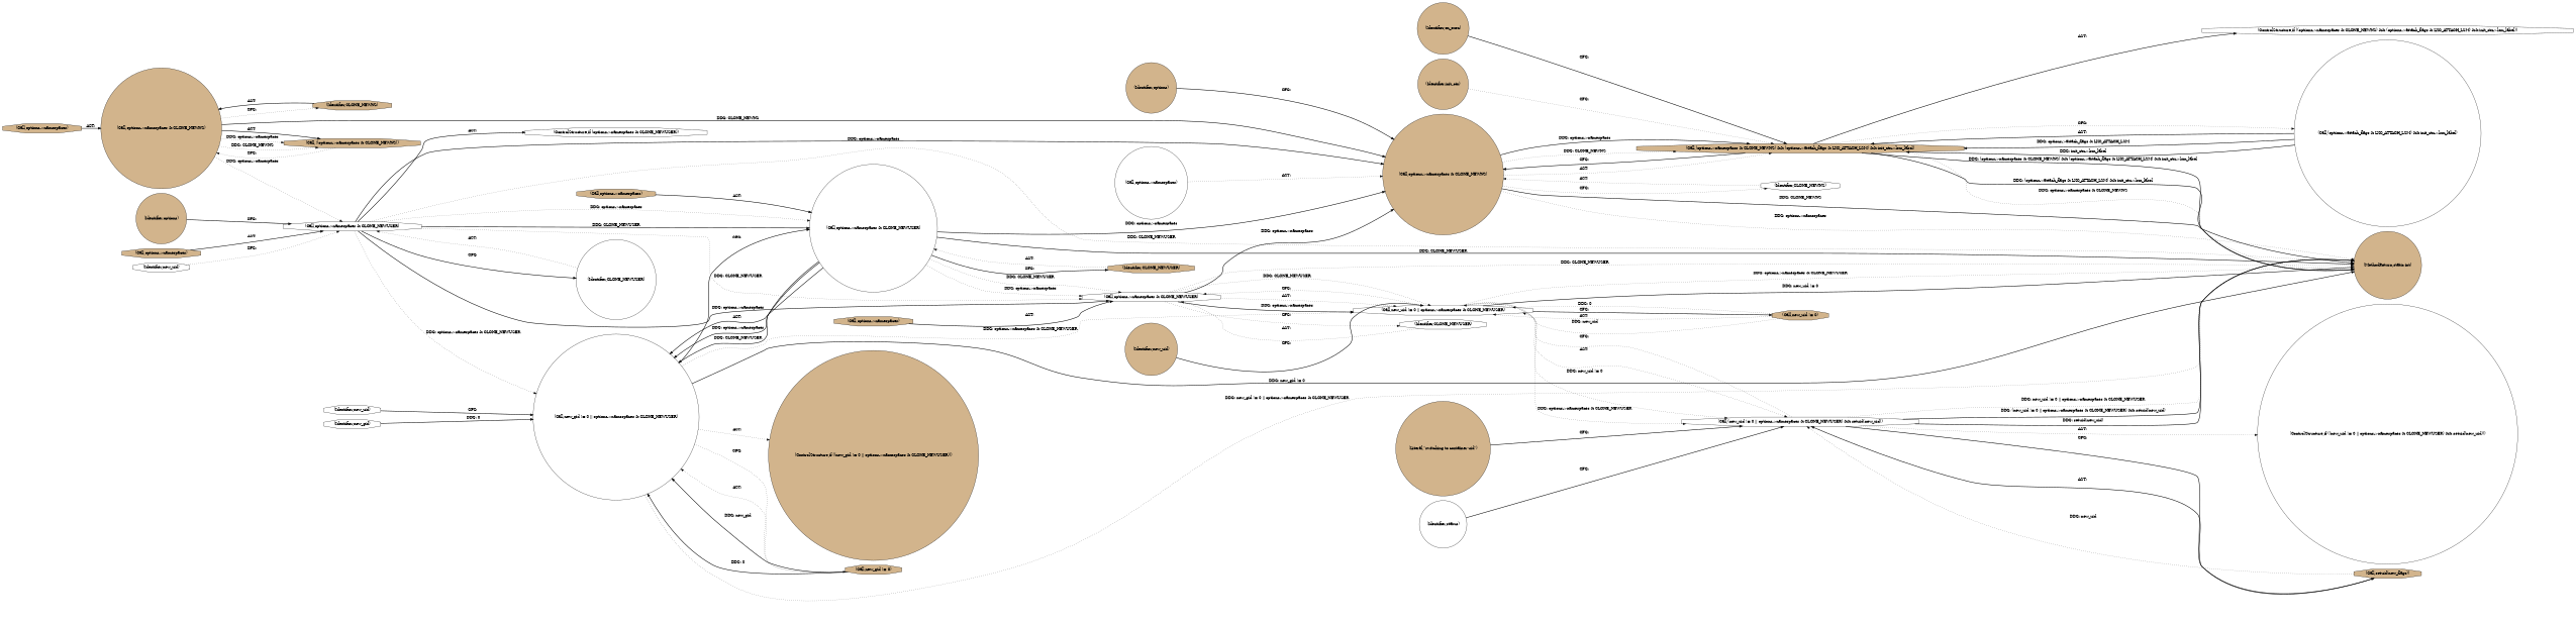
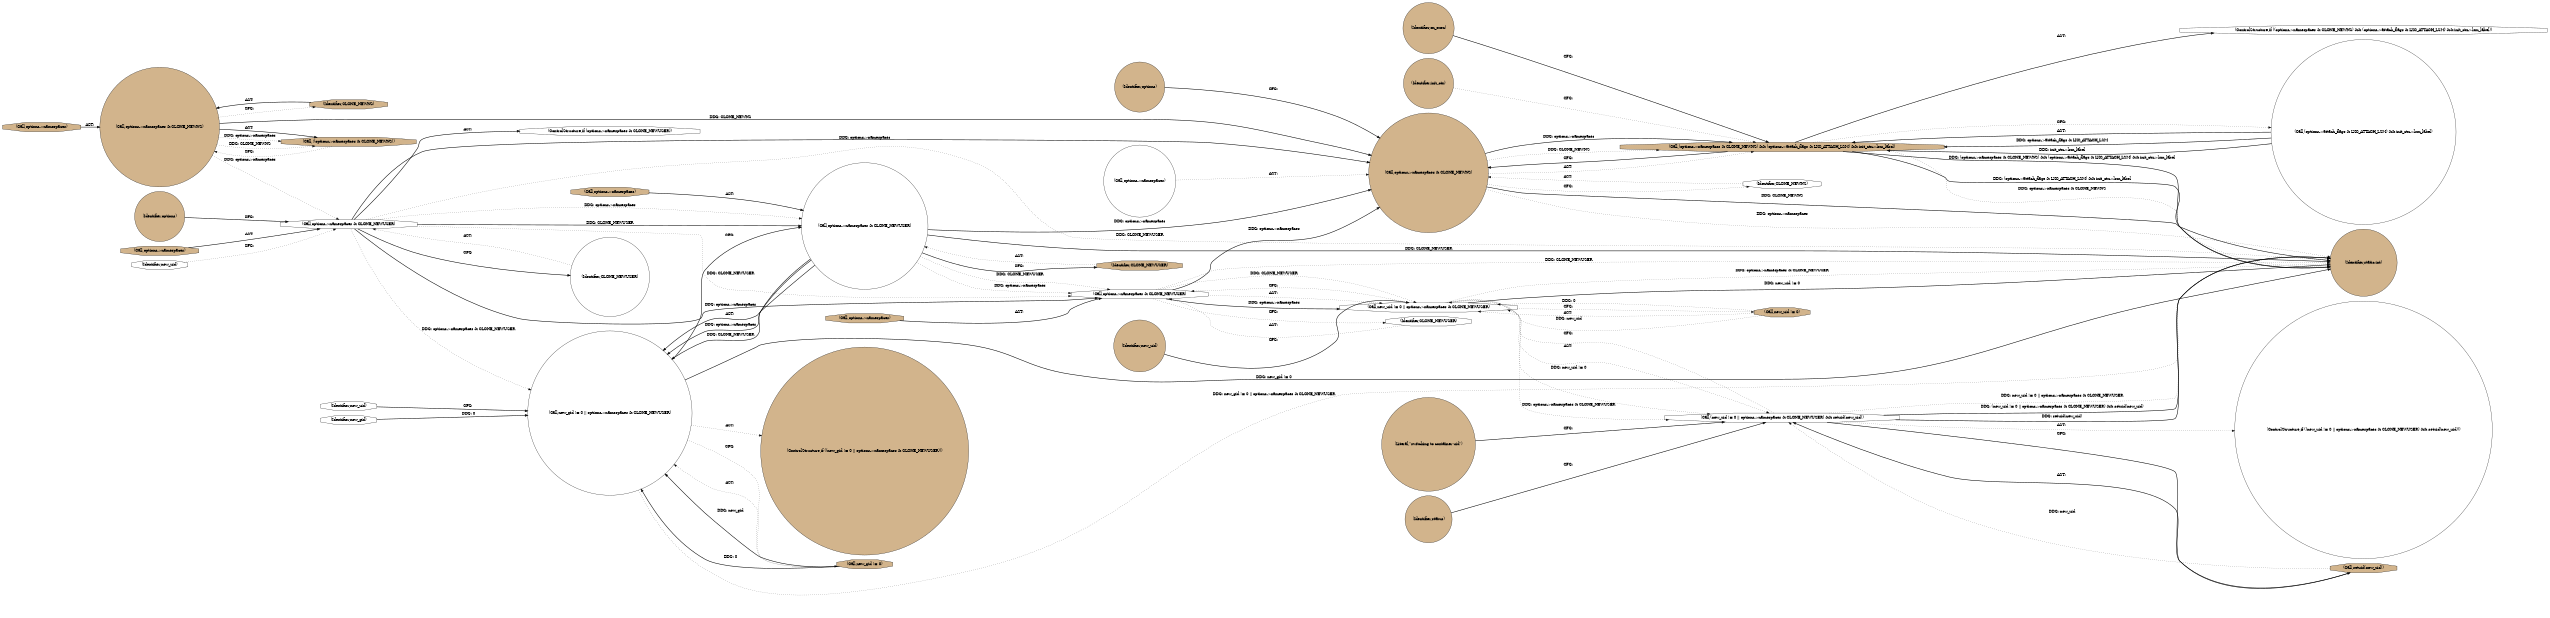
  digraph {
    rankdir=LR
    node [fillcolor=tan shape=octagon style=filled]
    edge [style=dotted]
    n1 [fillcolor=white label="(Call,options->namespaces & CLONE_NEWUSER)"]
    n2 [fillcolor=white label="(Call,new_gid != 0 || options->namespaces & CLONE_NEWUSER)" shape=circle]
    n3 [fillcolor=white label="(Call,options->namespaces & CLONE_NEWUSER)" shape=circle]
    n4 [fillcolor=white label="(Call,options->namespaces & CLONE_NEWUSER)"]
    n5 [label="(Call,options->namespaces & CLONE_NEWNS)" shape=circle]
    n6 [fillcolor=white label="(Identifier,CLONE_NEWUSER)" shape=circle]
    n7 [fillcolor=white label="(ControlStructure,if (options->namespaces & CLONE_NEWUSER))"]
-   n8 [label="(MethodReturn,static int)" shape=circle]
+   n8 [label="(Identifier,static int)" shape=circle]
    n9 [fillcolor=white label="(Call,new_uid != 0 || options->namespaces & CLONE_NEWUSER)"]
    n10 [label="(ControlStructure,if ((new_gid != 0 || options->namespaces & CLONE_NEWUSER)))" shape=circle]
    n11 [label="(Call,new_gid != 0)"]
    n12 [label="(Identifier,CLONE_NEWUSER)"]
    n13 [fillcolor=white label="(Identifier,CLONE_NEWUSER)"]
    n14 [label="(Call,(options->namespaces & CLONE_NEWNS) && (options->attach_flags & LXC_ATTACH_LSM) && init_ctx->lsm_label)"]
    n15 [fillcolor=white label="(Identifier,CLONE_NEWNS)"]
    n16 [label="(Call,options->namespaces & CLONE_NEWNS)" shape=circle]
    n17 [label="(Call,!(options->namespaces & CLONE_NEWNS))"]
    n18 [label="(Identifier,CLONE_NEWNS)"]
    n19 [fillcolor=white label="(Call,(new_uid != 0 || options->namespaces & CLONE_NEWUSER) && setuid(new_uid))"]
    n20 [label="(Call,new_uid != 0)"]
    n21 [fillcolor=white label="(ControlStructure,if ((new_uid != 0 || options->namespaces & CLONE_NEWUSER) && setuid(new_uid)))" shape=circle]
-   n22 [label="(Call,setuid(new_flags))"]
+   n22 [label="(Call,setuid(new_uid))"]
    n23 [fillcolor=white label="(ControlStructure,if ((options->namespaces & CLONE_NEWNS) && (options->attach_flags & LXC_ATTACH_LSM) && init_ctx->lsm_label))"]
    n24 [fillcolor=white label="(Call,(options->attach_flags & LXC_ATTACH_LSM) && init_ctx->lsm_label)" shape=circle]
    n25 [label="(Call,options->namespaces)"]
    n26 [fillcolor=white label="(Identifier,new_gid)"]
    n27 [label="(Call,options->namespaces)"]
    n28 [fillcolor=white label="(Identifier,new_uid)"]
    n29 [label="(Identifier,on_exec)" shape=circle]
    n30 [fillcolor=white label="(Call,options->namespaces)" shape=circle]
    n31 [label="(Identifier,new_uid)" shape=circle]
    n32 [label="(Literal,\"switching to container uid\")" shape=circle]
    n33 [label="(Identifier,options)" shape=circle]
    n34 [label="(Call,options->namespaces)"]
    n35 [label="(Identifier,options)" shape=circle]
    n36 [label="(Call,options->namespaces)"]
    n37 [label="(Identifier,init_ctx)" shape=circle]
-   n38 [fillcolor=white label="(Identifier,status)" shape=circle]
+   n38 [label="(Identifier,status)" shape=circle]
    n39 [fillcolor=white label="(Identifier,new_uid)"]
    n1 -> n2 [label="DDG: options->namespaces & CLONE_NEWUSER"]
    n1 -> n3 [label="DDG: options->namespaces"]
    n1 -> n3 [label="DDG: CLONE_NEWUSER" style=bold]
    n1 -> n4 [label="DDG: options->namespaces" style=bold]
    n1 -> n4 [label="DDG: CLONE_NEWUSER"]
    n1 -> n5 [label="DDG: options->namespaces" style=bold]
    n1 -> n6 [label="CFG: " style=bold]
    n1 -> n7 [label="AST: " style=bold]
    n1 -> n8 [label="DDG: CLONE_NEWUSER"]
    n2 -> n3 [label="CFG: " style=bold]
    n2 -> n8 [label="DDG: new_gid != 0" style=bold]
    n2 -> n8 [label="DDG: new_gid != 0 || options->namespaces & CLONE_NEWUSER"]
-   n2 -> n9 [label="DDG: options->namespaces & CLONE_NEWUSER"]
    n2 -> n10 [label="AST: "]
    n2 -> n11 [label="CFG: "]
    n3 -> n2 [label="AST: " style=bold]
    n3 -> n2 [label="DDG: options->namespaces" style=bold]
    n3 -> n2 [label="DDG: CLONE_NEWUSER" style=bold]
    n3 -> n4 [label="DDG: options->namespaces"]
    n3 -> n4 [label="DDG: CLONE_NEWUSER"]
    n3 -> n5 [label="DDG: options->namespaces" style=bold]
    n3 -> n8 [label="DDG: CLONE_NEWUSER" style=bold]
    n3 -> n12 [label="CFG: " style=bold]
    n4 -> n5 [label="DDG: options->namespaces" style=bold]
    n4 -> n8 [label="DDG: CLONE_NEWUSER"]
    n4 -> n9 [label="AST: "]
    n4 -> n9 [label="DDG: options->namespaces" style=bold]
    n4 -> n9 [label="DDG: CLONE_NEWUSER"]
    n4 -> n13 [label="CFG: "]
    n5 -> n8 [label="DDG: CLONE_NEWNS" style=bold]
    n5 -> n8 [label="DDG: options->namespaces"]
    n5 -> n14 [label="AST: "]
    n5 -> n14 [label="DDG: options->namespaces" style=bold]
    n5 -> n14 [label="DDG: CLONE_NEWNS"]
    n5 -> n15 [label="CFG: "]
    n6 -> n1 [label="AST: "]
    n9 -> n4 [label="CFG: "]
    n9 -> n8 [label="DDG: options->namespaces & CLONE_NEWUSER"]
    n9 -> n8 [label="DDG: new_uid != 0" style=bold]
    n9 -> n19 [label="AST: "]
    n9 -> n19 [label="DDG: new_uid != 0"]
    n9 -> n19 [label="DDG: options->namespaces & CLONE_NEWUSER"]
-   n9 -> n20 [label="CFG: " style=bold]
+   n9 -> n20 [label="CFG: "]
    n11 -> n2 [label="AST: "]
    n11 -> n2 [label="DDG: new_gid" style=bold]
    n11 -> n2 [label="DDG: 0" style=bold]
    n12 -> n3 [label="AST: "]
    n13 -> n4 [label="AST: "]
    n14 -> n5 [label="CFG: " style=bold]
    n14 -> n8 [label="DDG: options->namespaces & CLONE_NEWNS"]
    n14 -> n8 [label="DDG: (options->namespaces & CLONE_NEWNS) && (options->attach_flags & LXC_ATTACH_LSM) && init_ctx->lsm_label" style=bold]
    n14 -> n8 [label="DDG: (options->attach_flags & LXC_ATTACH_LSM) && init_ctx->lsm_label" style=bold]
    n14 -> n23 [label="AST: " style=bold]
    n14 -> n24 [label="CFG: "]
    n15 -> n5 [label="AST: "]
    n16 -> n1 [label="DDG: options->namespaces"]
    n16 -> n5 [label="DDG: CLONE_NEWNS" style=bold]
    n16 -> n17 [label="AST: " style=bold]
    n16 -> n17 [label="DDG: options->namespaces"]
    n16 -> n17 [label="DDG: CLONE_NEWNS"]
    n16 -> n18 [label="CFG: "]
    n17 -> n16 [label="CFG: "]
    n18 -> n16 [label="AST: " style=bold]
    n19 -> n8 [label="DDG: new_uid != 0 || options->namespaces & CLONE_NEWUSER"]
    n19 -> n8 [label="DDG: (new_uid != 0 || options->namespaces & CLONE_NEWUSER) && setuid(new_uid)" style=bold]
    n19 -> n8 [label="DDG: setuid(new_uid)" style=bold]
    n19 -> n9 [label="CFG: "]
    n19 -> n21 [label="AST: "]
    n19 -> n22 [label="CFG: " style=bold]
    n20 -> n9 [label="AST: "]
    n20 -> n9 [label="DDG: new_uid"]
    n20 -> n9 [label="DDG: 0"]
    n22 -> n19 [label="AST: " style=bold]
    n22 -> n19 [label="DDG: new_uid"]
    n24 -> n14 [label="AST: " style=bold]
    n24 -> n14 [label="DDG: options->attach_flags & LXC_ATTACH_LSM" style=bold]
    n24 -> n14 [label="DDG: init_ctx->lsm_label" style=bold]
    n25 -> n16 [label="AST: " style=bold]
    n26 -> n2 [label="DDG: 0" style=bold]
    n27 -> n3 [label="AST: " style=bold]
    n28 -> n2 [label="CFG: " style=bold]
    n29 -> n14 [label="CFG: " style=bold]
    n30 -> n5 [label="AST: "]
    n31 -> n9 [label="CFG: " style=bold]
    n32 -> n19 [label="CFG: " style=bold]
    n33 -> n1 [label="CFG: " style=bold]
    n34 -> n1 [label="AST: " style=bold]
    n35 -> n5 [label="CFG: " style=bold]
    n36 -> n4 [label="AST: " style=bold]
    n37 -> n14 [label="CFG: "]
    n38 -> n19 [label="CFG: " style=bold]
    n39 -> n1 [label="CFG: "]
  }
